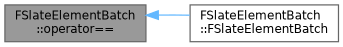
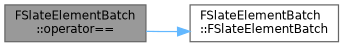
  digraph {
    rankdir=LR
    node [fontname=Helvetica fontsize=10 shape=box style=filled]
    n1 [color=gray40 fillcolor=grey60 fontcolor=black height=0.2 label="FSlateElementBatch\l::operator==" width=0.4]
    n2 [color=grey40 fillcolor=white height=0.2 label="FSlateElementBatch\l::FSlateElementBatch" width=0.4]
-   n2 -> n1 [color=steelblue1 fontname=Helvetica fontsize=10 labelfontname=Helvetica labelfontsize=10 style=solid]
+   n1 -> n2 [color=steelblue1 fontname=Helvetica fontsize=10 labelfontname=Helvetica labelfontsize=10 style=solid]
  }
